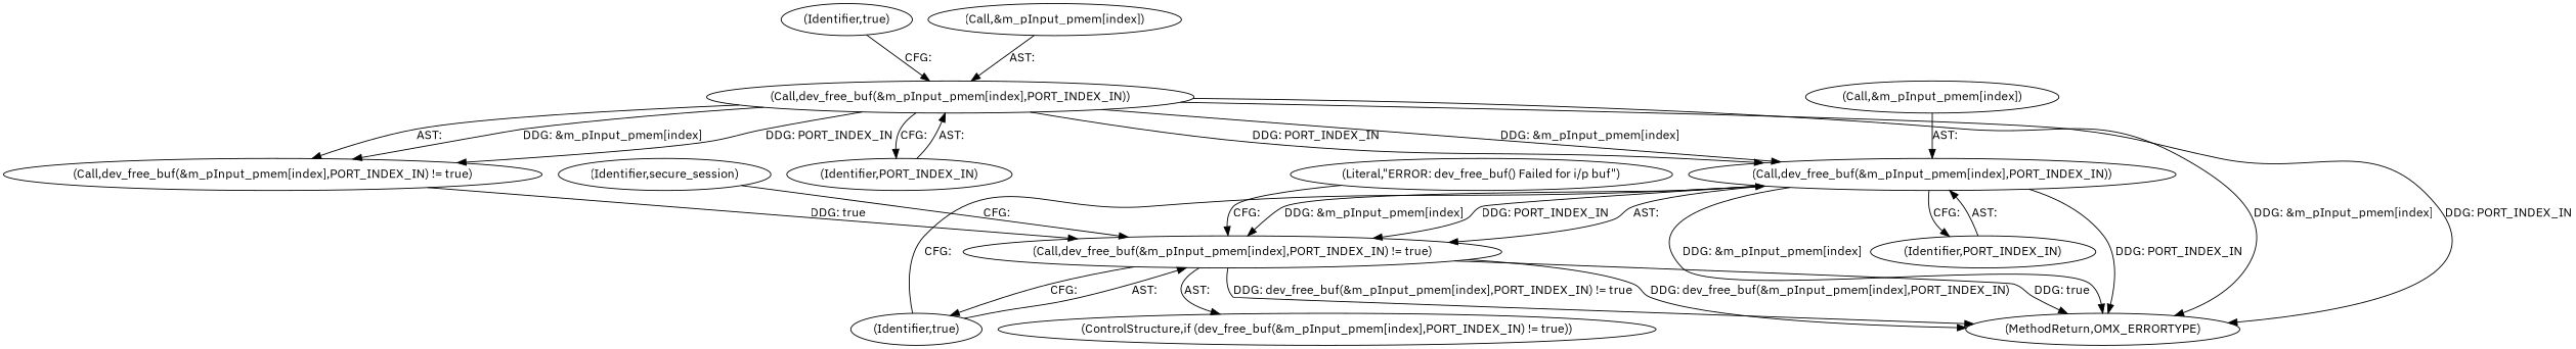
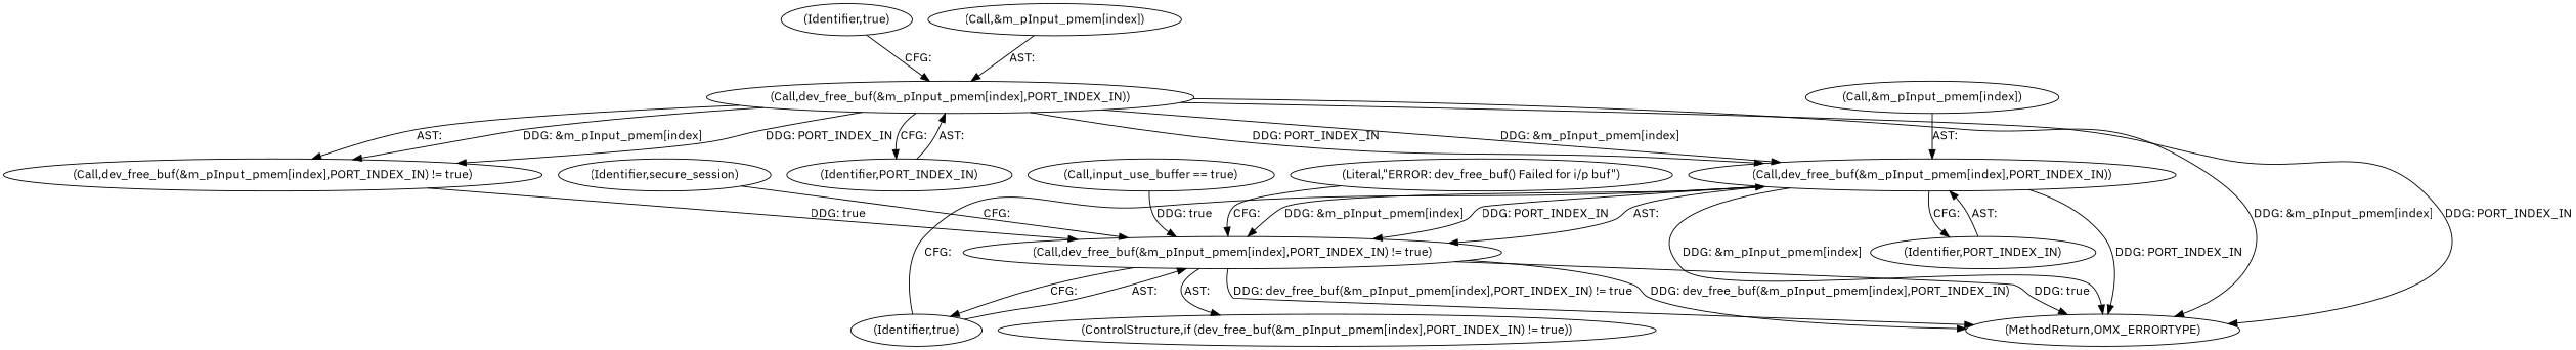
  digraph {
    fontname="IBM Plex Sans"
    node [fontname="IBM Plex Sans"]
    edge [fontname="IBM Plex Sans"]
    n1 [label="(Call,dev_free_buf(&m_pInput_pmem[index],PORT_INDEX_IN))"]
    n2 [label="(Call,dev_free_buf(&m_pInput_pmem[index],PORT_INDEX_IN) != true)"]
    n3 [label="(Identifier,PORT_INDEX_IN)"]
    n4 [label="(MethodReturn,OMX_ERRORTYPE)"]
    n5 [label="(Call,dev_free_buf(&m_pInput_pmem[index],PORT_INDEX_IN))"]
    n6 [label="(Identifier,PORT_INDEX_IN)"]
    n7 [label="(Call,dev_free_buf(&m_pInput_pmem[index],PORT_INDEX_IN) != true)"]
    n8 [label="(ControlStructure,if (dev_free_buf(&m_pInput_pmem[index],PORT_INDEX_IN) != true))"]
    n9 [label="(Identifier,true)"]
    n10 [label="(Identifier,true)"]
    n11 [label="(Call,&m_pInput_pmem[index])"]
    n12 [label="(Identifier,secure_session)"]
    n13 [label="(Call,&m_pInput_pmem[index])"]
+   n14 [label="(Call,input_use_buffer == true)"]
    n15 [label="(Literal,\"ERROR: dev_free_buf() Failed for i/p buf\")"]
    n1 -> n2 [label="AST: "]
    n1 -> n2 [label="DDG: &m_pInput_pmem[index]"]
    n1 -> n2 [label="DDG: PORT_INDEX_IN"]
    n1 -> n3 [label="CFG: "]
    n1 -> n4 [label="DDG: &m_pInput_pmem[index]"]
    n1 -> n4 [label="DDG: PORT_INDEX_IN"]
    n2 -> n4 [label="DDG: true"]
    n2 -> n4 [label="DDG: dev_free_buf(&m_pInput_pmem[index],PORT_INDEX_IN) != true"]
    n2 -> n4 [label="DDG: dev_free_buf(&m_pInput_pmem[index],PORT_INDEX_IN)"]
    n2 -> n8 [label="AST: "]
    n2 -> n9 [label="CFG: "]
    n3 -> n1 [label="AST: "]
    n5 -> n1 [label="DDG: &m_pInput_pmem[index]"]
    n5 -> n1 [label="DDG: PORT_INDEX_IN"]
    n5 -> n4 [label="DDG: &m_pInput_pmem[index]"]
    n5 -> n4 [label="DDG: PORT_INDEX_IN"]
    n5 -> n6 [label="CFG: "]
    n5 -> n7 [label="AST: "]
    n5 -> n7 [label="DDG: &m_pInput_pmem[index]"]
    n5 -> n7 [label="DDG: PORT_INDEX_IN"]
    n6 -> n5 [label="AST: "]
    n7 -> n2 [label="DDG: true"]
    n9 -> n1 [label="CFG: "]
    n9 -> n2 [label="AST: "]
    n10 -> n5 [label="CFG: "]
    n11 -> n1 [label="AST: "]
    n12 -> n2 [label="CFG: "]
    n13 -> n5 [label="AST: "]
+   n14 -> n2 [label="DDG: true"]
    n15 -> n2 [label="CFG: "]
  }
